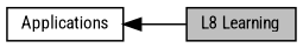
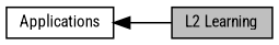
  digraph {
    rankdir=LR
    fontname="Roboto Condensed"
    node [color=black fontname="Roboto Condensed" fontsize=10 shape=record style=filled]
-   n1 [fillcolor=grey75 fontcolor=black height=0.2 label="L8 Learning" width=0.4]
+   n1 [fillcolor=grey75 fontcolor=black height=0.2 label="L2 Learning" width=0.4]
    n2 [fillcolor=white height=0.2 label=Applications width=0.4]
    n2 -> n1 [dir=back fontname="Roboto Condensed" fontsize=10 labelfontname=Helvetica labelfontsize=10 shape=plaintext style=solid]
  }
